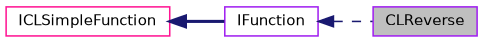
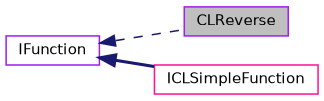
  digraph {
    rankdir=LR
    node [color=purple fillcolor=white fontname=Helvetica fontsize=10 shape=record style=filled]
    edge [color=midnightblue dir=back fontname=Helvetica fontsize=10 labelfontname=Helvetica labelfontsize=10]
    n1 [fillcolor=grey75 fontcolor=black height=0.2 label=CLReverse width=0.4]
    n2 [color=deeppink height=0.2 label=ICLSimpleFunction width=0.4]
    n3 [height=0.2 label=IFunction width=0.4]
    n3 -> n1 [style=dashed]
-   n2 -> n3 [style=bold]
+   n3 -> n2 [style=bold]
  }
